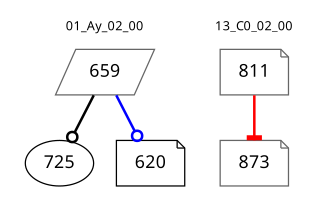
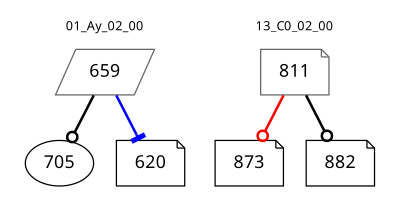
  digraph {
    fontname="Noto Sans"
    node [color=black fontname="Noto Sans" shape=note]
    edge [arrowhead=odot color=black fontname="Noto Sans" style=bold]
    n1 [color=gray40 label=659 shape=parallelogram]
-   n2 [label=725 shape=ellipse]
+   n2 [label=705 shape=ellipse]
    n3 [label=620]
    n4 [color=gray40 label=811]
-   n5 [color=gray40 label=873]
+   n5 [label=873]
+   n6 [label=882]
    subgraph cluster_1 {
      color=white
      fontsize=10
      label="01_Ay_02_00"
      n1
      n2
      n3
    }
    subgraph cluster_2 {
      color=white
      fontsize=10
      label="13_C0_02_00"
      n4
      n5
+     n6
    }
    n1 -> n2
-   n1 -> n3 [color=blue]
-   n4 -> n5 [arrowhead=tee color=red]
+   n1 -> n3 [arrowhead=tee color=blue]
+   n4 -> n5 [color=red]
+   n4 -> n6
  }
